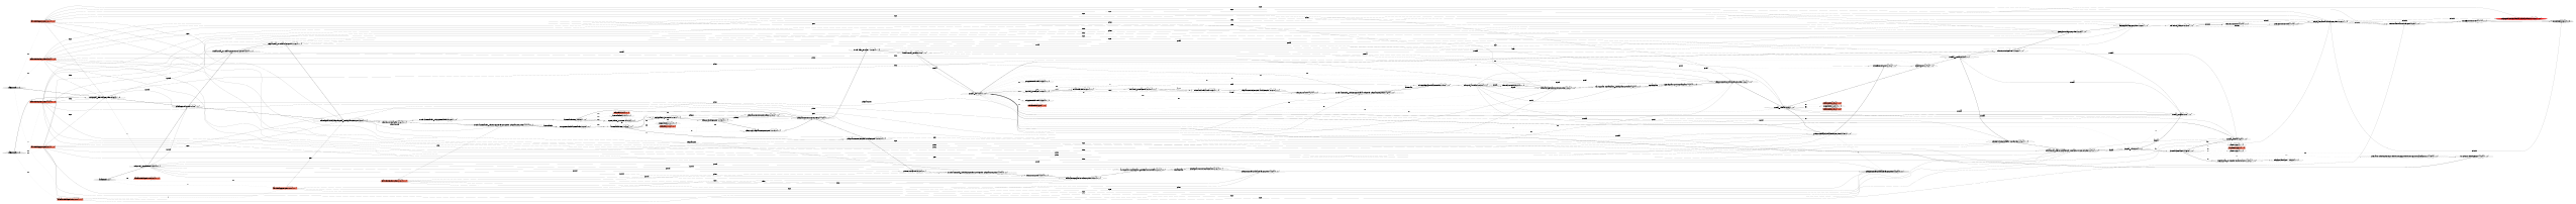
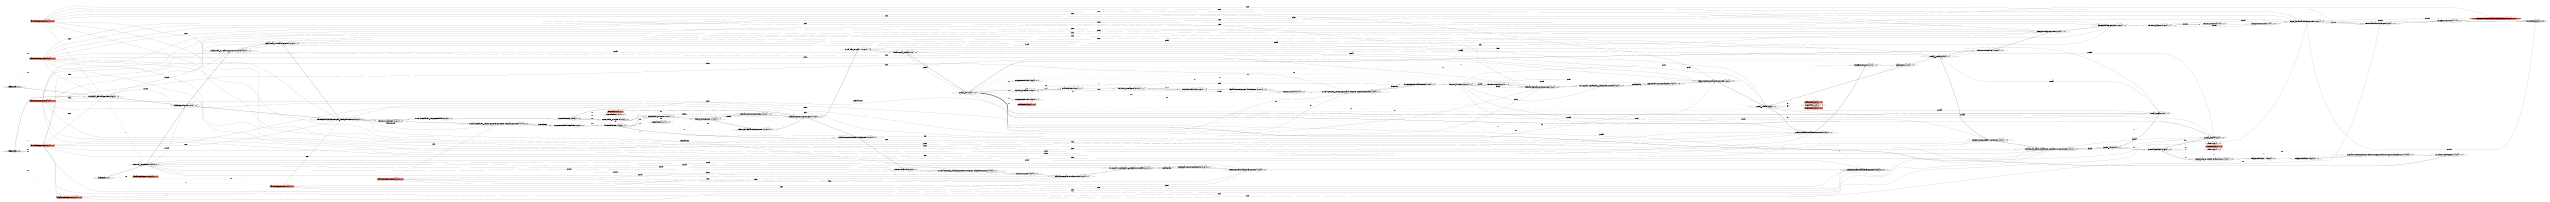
  digraph {
    rankdir=LR
    node [fillcolor=white shape=ellipse style=filled]
    edge [style=solid]
    n1 [label="result.getActivePomProfiles(modelId)@@@35@@@['1', '0', '0']"]
    n2 [label="result.setActiveExternalProfiles(activeExternalProfiles)@@@8@@@['0', '0', '1']"]
    n3 [label="!activeExternalProfiles.isEmpty()@@@9@@@['1', '1', '1']" shape=diamond]
-   n4 [fillcolor=tomato label="Profile profile@@@11@@@['0', '0', '1']" shape=box]
    n5 [label="profileProps.putAll(profile.getProperties())@@@12@@@['1', '1', '1']"]
    n6 [label="profileProps.putAll(profileActivationContext.getUserProperties())@@@14@@@['0', '0', '1']"]
    n7 [label="profileActivationContext.setUserProperties(profileProps)@@@15@@@['1', '1', '1']"]
    n8 [label="profileActivationContext.setProjectProperties(inputModel.getProperties())@@@17@@@['0', '0', '1']"]
    n9 [label="Properties profileProps = new Properties()@@@10@@@['1', '1', '1']"]
    n10 [label="activeExternalProfiles@@@11@@@['0', '0', '1']"]
    n11 [label="problems.setSource(tmpModel)@@@31@@@['1', '1', '0']"]
    n12 [label="modelNormalizer.mergeDuplicates(tmpModel,request,problems)@@@32@@@['1', '1', '0']"]
    n13 [label="Map<String,Activation> interpolatedActivations = getProfileActivations(tmpModel,false)@@@33@@@['1', '1', '0']"]
    n14 [label="resultModel = interpolateModel(resultModel,request,problems)@@@72@@@['1', '1', '0']"]
    n15 [fillcolor=red label="configureResolver(request.getModelResolver(),resultModel,problems,true)@@@75@@@['1', '0', '0']"]
    n16 [label="result.setEffectiveModel(resultModel)@@@74@@@['1', '1', '0']"]
    n17 [fillcolor=lightgray label="return resultModel@@@75@@@['1', '1', '0']"]
    n18 [label="modelUrlNormalizer.normalize(resultModel,request)@@@73@@@['1', '1', '0']"]
    n19 [label="currentData == superData@@@45@@@['1', '1', '0']" shape=diamond]
    n20 [label="configureResolver(request.getModelResolver(),tmpModel,problems)@@@48@@@['1', '1', '0']"]
    n21 [label="problems.setSource(result.getRawModel())@@@66@@@['1', '1', '0']"]
    n22 [label="ModelData parentData = readParent(currentData.getModel(),currentData.getSource(),request,result,problems)@@@49@@@['1', '1', '0']"]
    n23 [label="checkPluginVersions(lineage,request,problems)@@@67@@@['1', '1', '0']"]
    n24 [label="throw problems.newModelBuildingException()@@@60@@@['1', '1', '0']"]
    n25 [label="currentData != null@@@20@@@['1', '1', '0']" shape=diamond]
    n26 [label="profileInjector.injectProfile(tmpModel,activeProfile,request,problems)@@@36@@@['1', '1', '0']"]
    n27 [label="currentData == resultData@@@38@@@['1', '1', '0']" shape=diamond]
    n28 [label="List<Profile> activePomProfiles = profileSelector.getActiveProfiles(rawModel.getProfiles(),profileActivationContext,problems)@@@28@@@['1', '1', '0']"]
    n29 [label="result.setActivePomProfiles(modelId,activePomProfiles)@@@29@@@['1', '1', '0']"]
    n30 [label="injectProfileActivations(tmpModel,interpolatedActivations)@@@34@@@['1', '1', '0']"]
    n31 [label="lineage.add(tmpModel)@@@44@@@['1', '1', '0']"]
    n32 [label="result.getActivePomProfiles(modelId)@@@35@@@['0', '1', '0']"]
    n33 [label="parentData == null@@@50@@@['1', '1', '0']" shape=diamond]
    n34 [label="String modelId = currentData.getId()@@@22@@@['1', '1', '0']"]
    n35 [label="result.setRawModel(modelId,rawModel)@@@25@@@['1', '1', '0']"]
    n36 [label="result.addModelId(modelId)@@@23@@@['1', '1', '0']"]
    n37 [fillcolor=tomato label="Profile activeProfile@@@35@@@['1', '1', '0']" shape=box]
    n38 [label="Model rawModel = currentData.getModel()@@@24@@@['1', '1', '0']"]
    n39 [label="problems.setSource(rawModel)@@@27@@@['1', '1', '0']"]
    n40 [label="Model tmpModel = rawModel.clone()@@@30@@@['1', '1', '0']"]
    n41 [label="profileActivationContext.setProjectProperties(rawModel.getProperties())@@@26@@@['1', '1', '0']"]
    n42 [label="parentIds@@@55@@@['1', '0', '0']"]
    n43 [fillcolor=tomato label="Profile activeProfile@@@39@@@['1', '1', '0']" shape=box]
    n44 [label="activeExternalProfiles@@@39@@@['0', '1', '0']"]
    n45 [label="profileInjector.injectProfile(tmpModel,activeProfile,request,problems)@@@40@@@['1', '1', '0']"]
    n46 [fillcolor=tomato label="Profile activeProfile@@@39@@@['1', '0', '0']" shape=box]
    n47 [fillcolor=tomato label="final DefaultModelBuildingResult result@@@2@@@['0', '0', '1']" shape=box]
    n48 [label="problems.setRootModel(inputModel)@@@4@@@['1', '1', '1']"]
    n49 [label="DefaultProfileActivationContext profileActivationContext = getProfileActivationContext(request)@@@5@@@['1', '1', '1']"]
    n50 [label="ModelData resultData = new ModelData(request.getModelSource(),inputModel)@@@5@@@['1', '1', '0']"]
    n51 [label="List<Profile> activeExternalProfiles = result.getActiveExternalProfiles()@@@8@@@['1', '1', '0']"]
    n52 [label="List<Profile> activeExternalProfiles = profileSelector.getActiveProfiles(request.getProfiles(),profileActivationContext,problems)@@@7@@@['0', '0', '1']"]
    n53 [label="List<Profile> activePomProfiles = profileSelector.getActiveProfiles(inputModel.getProfiles(),profileActivationContext,problems)@@@19@@@['0', '0', '1']"]
    n54 [label="problems.setSource(\"(external profiles)\")@@@6@@@['0', '0', '1']"]
    n55 [label="ModelData currentData = resultData@@@19@@@['1', '1', '0']"]
    n56 [label="ModelData superData = new ModelData(null,getSuperModel())@@@6@@@['1', '1', '0']"]
    n57 [label="profileActivationContext.setUserProperties(profileProps)@@@15@@@['1', '1', '0']"]
    n58 [label="currentData = parentData@@@63@@@['1', '1', '0']"]
    n59 [label="modelNormalizer.mergeDuplicates(inputModel,request,problems)@@@21@@@['0', '0', '1']"]
    n60 [label="Map<String,Activation> interpolatedActivations = getProfileActivations(inputModel,false)@@@22@@@['0', '0', '1']"]
    n61 [label="injectProfileActivations(inputModel,interpolatedActivations)@@@23@@@['0', '0', '1']"]
    n62 [label="problems.setRootModel(resultModel)@@@71@@@['1', '1', '0']"]
    n63 [label="!activeExternalProfiles.isEmpty()@@@9@@@['1', '1', '0']" shape=diamond]
    n64 [fillcolor=tomato label="Profile profile@@@11@@@['1', '0', '0']" shape=box]
    n65 [label="Properties profileProps = new Properties()@@@10@@@['1', '1', '0']"]
    n66 [label="activeExternalProfiles@@@11@@@['0', '1', '0']"]
    n67 [label="result.setEffectiveModel(tmpModel)@@@42@@@['1', '1', '0']"]
    n68 [fillcolor=lightgray label="profileInjector.injectProfile(inputModel,activeProfile,request,problems)@@@28@@@['0', '0', '1']"]
    n69 [label="List<Model> lineage = new ArrayList<>()@@@18@@@['1', '1', '0']"]
    n70 [label="assembleInheritance(lineage,request,problems)@@@68@@@['1', '1', '0']"]
    n71 [label="Model resultModel = lineage.get(0)@@@69@@@['1', '1', '0']"]
    n72 [label="problems.setSource(inputModel)@@@20@@@['0', '0', '1']"]
    n73 [label="problems.setSource(inputModel)@@@18@@@['0', '0', '1']"]
    n74 [label="problems.setSource(resultModel)@@@70@@@['1', '1', '0']"]
+   n75 [label="message.append(parentData.getId())@@@58@@@['1', '1', '0']"]
    n76 [label="problems.add(new ModelProblemCollectorRequest(ModelProblem.Severity.FATAL,ModelProblem.Version.BASE).setMessage(message.toString()))@@@59@@@['1', '1', '0']"]
    n77 [fillcolor=lightgray label="activateFileModel['0', '0', '1']" shape=diamond]
    n78 [fillcolor=tomato label="DefaultModelProblemCollector problems@@@2@@@['0', '0', '1']" shape=box]
    n79 [label="Model inputModel = request.getFileModel()@@@3@@@['0', '0', '1']"]
    n80 [fillcolor=tomato label="final ModelBuildingRequest request@@@2@@@['0', '0', '1']" shape=box]
    n81 [label="profileInjector.injectProfile(inputModel,activeProfile,request,problems)@@@25@@@['0', '0', '1']"]
    n82 [label="!parentIds.add(parentData.getId())@@@53@@@['1', '1', '0']" shape=diamond]
    n83 [label="currentData = superData@@@51@@@['1', '1', '0']"]
    n84 [fillcolor=lightgray label="readEffectiveModel['0', '1', '0']" shape=diamond]
    n85 [fillcolor=tomato label="final DefaultModelBuildingResult result@@@2@@@['1', '1', '0']" shape=box]
    n86 [fillcolor=tomato label="final ModelBuildingRequest request@@@2@@@['0', '1', '0']" shape=box]
    n87 [fillcolor=tomato label="DefaultModelProblemCollector problems@@@2@@@['0', '1', '0']" shape=box]
    n88 [label="Model inputModel = readRawModel(request,problems)@@@3@@@['1', '1', '0']"]
    n89 [label="message.append(parentId).append(\"  \")@@@56@@@['1', '1', '0']"]
    n90 [label="StringBuilder message = new StringBuilder(\"The parents form a cycle: \")@@@54@@@['1', '1', '0']"]
    n91 [label="parentIds@@@55@@@['1', '1', '0']"]
    n92 [fillcolor=tomato label="String parentId@@@55@@@['0', '1', '0']" shape=box]
    n93 [fillcolor=tomato label="DefaultModelProblemCollector problems@@@2@@@['1', '0', '0']" shape=box]
    n94 [fillcolor=lightgray label="readEffectiveModel['1', '0', '0']" shape=diamond]
    n95 [fillcolor=tomato label="final ModelBuildingRequest request@@@2@@@['1', '0', '0']" shape=box]
    n2 -> n3 [style=bold]
-   n3 -> n4 [label=true style=dotted]
    n3 -> n5 [label=true style=dotted]
    n3 -> n6 [label=true style=dotted]
    n3 -> n7 [label=true style=dotted]
    n3 -> n8 [style=bold]
    n3 -> n9 [style=bold]
    n3 -> n9 [label=true style=dotted]
    n3 -> n10 [label=true style=dotted]
    n5 -> n6 [style=bold]
    n5 -> n57 [style=bold]
    n6 -> n7 [style=bold]
    n7 -> n8 [style=bold]
    n7 -> n69 [style=bold]
    n8 -> n73 [style=bold]
    n9 -> n5 [style=bold]
    n9 -> n7 [label=profileProps]
    n11 -> n12 [style=bold]
    n12 -> n13 [style=bold]
    n13 -> n30 [label=interpolatedActivations]
    n13 -> n30 [style=bold]
    n14 -> n15 [label=resultModel]
    n14 -> n16 [label=resultModel]
    n14 -> n17 [label=resultModel]
    n14 -> n18 [style=bold]
    n14 -> n18 [label=resultModel]
    n15 -> n17 [style=bold]
    n16 -> n15 [style=bold]
    n16 -> n17 [style=bold]
    n18 -> n16 [style=bold]
    n19 -> n20 [style=bold]
    n19 -> n21 [style=bold]
    n20 -> n22 [style=bold]
    n21 -> n23 [style=bold]
    n22 -> n33 [style=bold]
    n22 -> n33 [label=parentData]
    n22 -> n58 [label=parentData]
    n23 -> n70 [style=bold]
    n24 -> n25 [style=bold]
    n25 -> n1 [label=true style=dotted]
    n25 -> n11 [label=true style=dotted]
    n25 -> n12 [label=true style=dotted]
    n25 -> n13 [label=true style=dotted]
-   n25 -> n19 [label=true style=dotted]
+   n25 -> n67 [label=true style=dotted]
    n25 -> n20 [label=true style=dotted]
    n25 -> n21 [style=bold]
    n25 -> n22 [label=true style=dotted]
    n25 -> n26 [label=true style=dotted]
    n25 -> n27 [label=true style=dashed]
    n25 -> n28 [label=true style=dotted]
    n25 -> n29 [label=true style=dotted]
    n25 -> n30 [label=true style=dotted]
    n25 -> n31 [label=true style=dotted]
    n25 -> n32 [label=true style=dotted]
    n25 -> n33 [label=true style=dotted]
    n25 -> n34 [style=bold]
    n25 -> n34 [label=true style=dotted]
    n25 -> n35 [label=true style=dotted]
    n25 -> n36 [label=true style=dotted]
    n25 -> n37 [label=true style=dotted]
    n25 -> n38 [label=true style=dotted]
    n25 -> n39 [label=true style=dotted]
    n25 -> n40 [label=true style=dotted]
    n25 -> n41 [label=true style=dotted]
    n26 -> n27 [style=bold]
    n27 -> n31 [style=bold]
    n27 -> n43 [label=true style=dotted]
    n27 -> n44 [label=true style=dotted]
    n27 -> n45 [style=bold]
    n27 -> n45 [label=true style=dotted]
    n27 -> n46 [label=true style=dotted]
    n28 -> n29 [label=activePomProfiles]
    n28 -> n29 [style=bold]
    n29 -> n40 [style=bold]
    n30 -> n26 [style=bold]
    n31 -> n19 [style=bold]
    n33 -> n82 [style=bold]
    n33 -> n82 [label=false style=dotted]
    n33 -> n83 [label=true style=dotted]
    n33 -> n83 [style=bold]
    n34 -> n29 [label=modelId]
    n34 -> n35 [label=modelId]
    n34 -> n36 [style=bold]
    n34 -> n36 [label=modelId]
    n35 -> n41 [style=bold]
    n36 -> n38 [style=bold]
    n38 -> n35 [label=rawModel]
    n38 -> n35 [style=bold]
    n38 -> n39 [label=rawModel]
    n39 -> n28 [style=bold]
    n40 -> n11 [style=bold]
    n40 -> n11 [label=tmpModel]
    n40 -> n12 [label=tmpModel]
    n40 -> n13 [label=tmpModel]
    n40 -> n20 [label=tmpModel]
    n40 -> n26 [label=tmpModel]
    n40 -> n30 [label=tmpModel]
    n40 -> n31 [label=tmpModel style=dotted]
    n40 -> n45 [label=tmpModel]
    n40 -> n67 [label=tmpModel]
    n41 -> n39 [style=bold]
    n45 -> n67 [style=bold]
    n45 -> n68 [label=0 style=dashed]
    n48 -> n49 [style=bold]
    n48 -> n50 [style=bold]
    n49 -> n28 [label=profileActivationContext]
    n49 -> n51 [style=bold]
    n49 -> n52 [label=profileActivationContext]
    n49 -> n53 [label=profileActivationContext]
    n49 -> n54 [style=bold]
    n50 -> n27 [label=resultData]
    n50 -> n55 [label=resultData]
    n50 -> n56 [style=bold]
    n51 -> n63 [style=bold]
    n52 -> n2 [style=bold]
    n52 -> n2 [label=activeExternalProfiles]
    n53 -> n72 [style=bold]
    n54 -> n52 [style=bold]
    n55 -> n19 [label=currentData]
    n55 -> n25 [style=bold]
    n55 -> n25 [label=currentData]
    n55 -> n27 [label=currentData]
    n56 -> n19 [label=superData]
    n56 -> n49 [style=bold]
    n56 -> n83 [label=superData]
    n57 -> n7 [style=bold]
    n58 -> n19 [label=currentData]
    n58 -> n25 [style=bold]
    n58 -> n25 [label=currentData]
    n58 -> n27 [label=currentData]
    n59 -> n60 [style=bold]
    n60 -> n61 [label=interpolatedActivations]
    n60 -> n61 [style=bold]
    n61 -> n81 [style=bold]
    n62 -> n14 [style=bold]
    n63 -> n3 [label=true style=dotted]
    n63 -> n5 [label=true style=dotted]
    n63 -> n7 [style=bold]
    n63 -> n9 [label=true style=dotted]
    n63 -> n57 [label=true style=dotted]
    n63 -> n64 [label=true style=dotted]
    n63 -> n65 [style=bold]
    n63 -> n65 [label=true style=dotted]
    n63 -> n66 [label=true style=dotted]
    n65 -> n9 [style=bold]
    n65 -> n57 [label=profileProps]
    n67 -> n31 [style=bold]
    n69 -> n23 [label=lineage]
    n69 -> n55 [style=bold]
    n69 -> n70 [label=lineage]
    n70 -> n71 [style=bold]
    n71 -> n14 [label=resultModel]
    n71 -> n62 [label=resultModel]
    n71 -> n74 [style=bold]
    n71 -> n74 [label=resultModel]
    n72 -> n59 [style=bold]
    n73 -> n53 [style=bold]
    n74 -> n62 [style=bold]
+   n75 -> n76 [style=bold]
    n76 -> n24 [style=bold]
    n77 -> n47 [label=true style=dotted]
    n77 -> n78 [label=true style=dotted]
    n77 -> n79 [style=bold]
    n77 -> n80 [label=true style=dotted]
    n78 -> n52 [label=problems]
    n78 -> n53 [label=problems]
    n78 -> n59 [label=problems]
    n78 -> n68 [label=problems]
    n78 -> n81 [label=problems]
    n79 -> n48 [label=inputModel]
    n79 -> n48 [style=bold]
    n79 -> n59 [label=inputModel]
    n79 -> n60 [label=inputModel]
    n79 -> n61 [label=inputModel]
    n79 -> n68 [label=inputModel]
    n79 -> n72 [label=inputModel]
    n79 -> n73 [label=inputModel]
    n79 -> n81 [label=inputModel]
    n80 -> n49 [label=request]
    n80 -> n59 [label=request]
    n80 -> n68 [label=request]
    n80 -> n81 [label=request]
    n81 -> n68 [style=bold]
    n82 -> n24 [label=true style=dotted]
    n82 -> n42 [label=true style=dotted]
    n82 -> n58 [style=bold]
    n82 -> n58 [label=false style=dotted]
+   n82 -> n75 [label=true style=dotted]
    n82 -> n76 [label=true style=dotted]
    n82 -> n89 [label=true style=dotted]
    n82 -> n90 [label=true style=dotted]
    n82 -> n90 [style=bold]
    n82 -> n91 [label=true style=dotted]
    n82 -> n92 [label=true style=dotted]
    n83 -> n19 [label=currentData]
    n83 -> n25 [style=bold]
    n83 -> n25 [label=currentData]
    n83 -> n27 [label=currentData]
    n84 -> n85 [label=true style=dotted]
    n84 -> n86 [label=true style=dotted]
    n84 -> n87 [label=true style=dotted]
    n84 -> n88 [style=bold]
    n85 -> n22 [label=result]
    n85 -> n80 [label=0 style=dashed]
    n86 -> n12 [label=request]
    n86 -> n14 [label=request]
    n86 -> n18 [label=request]
    n86 -> n22 [label=request]
    n86 -> n23 [label=request]
    n86 -> n26 [label=request]
    n86 -> n45 [label=request]
    n86 -> n49 [label=request]
    n86 -> n70 [label=request]
    n86 -> n88 [label=request]
    n87 -> n12 [label=problems]
    n87 -> n14 [label=problems]
    n87 -> n20 [label=problems]
    n87 -> n22 [label=problems]
    n87 -> n23 [label=problems]
    n87 -> n26 [label=problems]
    n87 -> n28 [label=problems]
    n87 -> n45 [label=problems]
    n87 -> n70 [label=problems]
    n87 -> n88 [label=problems]
    n88 -> n48 [label=inputModel]
    n88 -> n48 [style=bold]
    n88 -> n50 [label=inputModel]
    n88 -> n79 [label=0 style=dashed]
+   n89 -> n75 [style=bold]
    n90 -> n89 [style=bold]
    n93 -> n12 [label=problems]
    n93 -> n14 [label=problems]
    n93 -> n15 [label=problems]
    n93 -> n20 [label=problems]
    n93 -> n22 [label=problems]
    n93 -> n23 [label=problems]
    n93 -> n26 [label=problems]
    n93 -> n28 [label=problems]
    n93 -> n45 [label=problems]
    n93 -> n70 [label=problems]
    n93 -> n88 [label=problems]
    n94 -> n85 [label=true style=dotted]
    n94 -> n88 [style=bold]
    n94 -> n93 [label=true style=dotted]
    n94 -> n95 [label=true style=dotted]
    n95 -> n12 [label=request]
    n95 -> n14 [label=request]
    n95 -> n18 [label=request]
    n95 -> n22 [label=request]
    n95 -> n23 [label=request]
    n95 -> n26 [label=request]
    n95 -> n45 [label=request]
    n95 -> n49 [label=request]
    n95 -> n70 [label=request]
    n95 -> n88 [label=request]
  }
